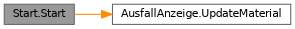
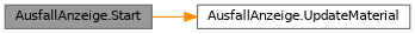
  digraph {
    rankdir=LR
    node [fontname=Helvetica fontsize=10 shape=box style=filled]
-   n1 [color=gray40 fillcolor=grey60 fontcolor=black height=0.2 label="Start.Start" width=0.4]
+   n1 [color=gray40 fillcolor=grey60 fontcolor=black height=0.2 label="AusfallAnzeige.Start" width=0.4]
    n2 [color=grey40 fillcolor=white height=0.2 label="AusfallAnzeige.UpdateMaterial" width=0.4]
    n1 -> n2 [color=darkorange fontname=Helvetica fontsize=10 labelfontname=Helvetica labelfontsize=10 style=solid]
  }
